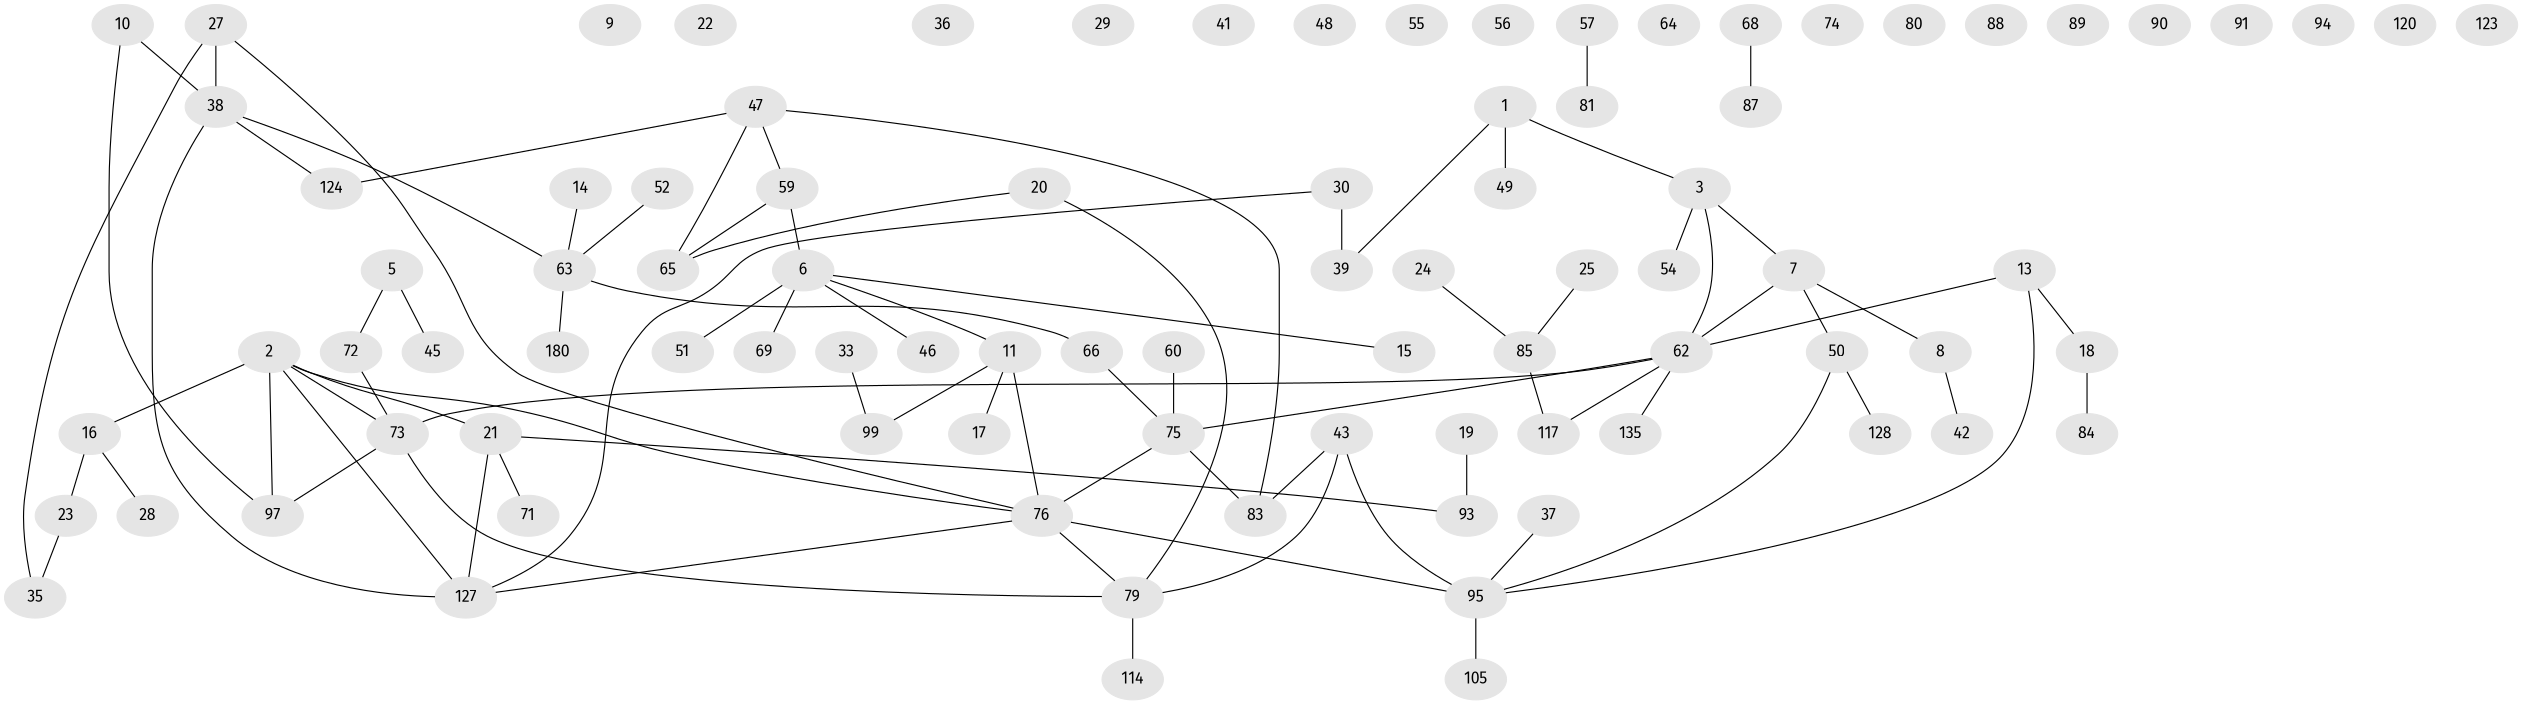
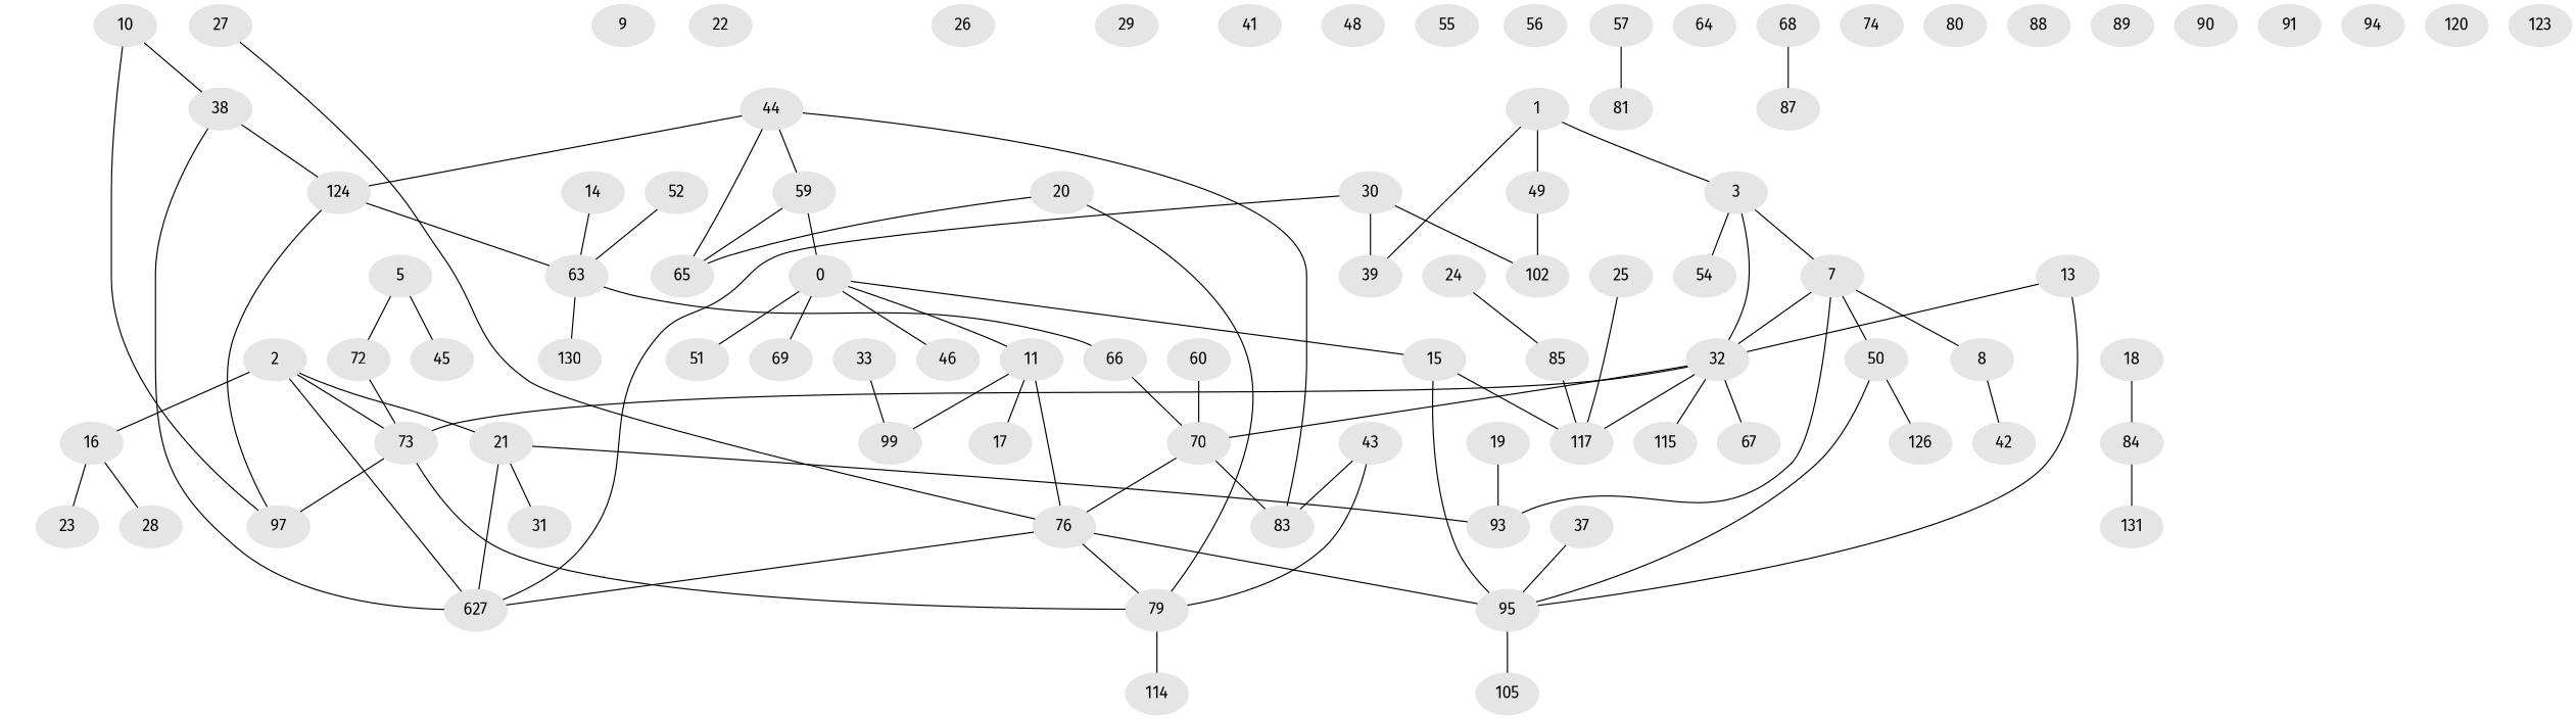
  graph {
    fontname="Fira Sans"
    node [color=gray90 fontname="Fira Sans" style=filled]
    edge [fontname="Fira Sans"]
    1 [super="+12"]
    3 [super="+96"]
    39
    49
    7 [super="+58"]
-   32 [super="+104" label=62]
+   32 [super="+104"]
    54
    8 [super="+98"]
    42
+   102
    2 [super="+4"]
    16 [super="+71"]
    21 [super="+113"]
    73 [super="+108"]
    76 [super="+125"]
    97
-   127 [super="+128"]
+   127 [super="+128" label=627]
    23
    28
    93
-   31 [label=71]
+   31
    79 [super="+82"]
    95 [super="+122"]
    50 [super="+109"]
    117 [super="+118"]
-   75 [super="+111"]
-   115 [label=135]
+   67
+   75 [super="+111" label=70]
+   115
    5
    45
    72 [super="+106"]
-   6 [super="+70"]
+   6 [super="+70" label=0]
    11 [super="+62"]
    15 [super="+44"]
    46
    51
    69
    17
    99 [super="+103"]
-   126 [super="+132" label=128]
+   126 [super="+132"]
    9 [super="+77"]
    10 [super="+53"]
    38 [super="+101"]
    63 [super="+116"]
    124
    13 [super="+34"]
    18
    84 [super="+119"]
-   35 [super="+112"]
    105 [super="+110"]
    66 [super="+78"]
-   130 [label=180]
+   130
    14
+   131
    19 [super="+40"]
    20 [super="+92"]
    65
    114
    22
    24 [super="+86"]
    85 [super="+107"]
    25
-   26 [label=36]
+   26
    27 [super="+36"]
    29
    30
    83
    33
    37
    41
    43 [super="+129"]
-   47 [super="+100"]
+   47 [super="+100" label=44]
    59 [super="+61"]
    48
    52
    55
    56
    57
    81
    60
    64
    87 [super="+121"]
    68
    74
    80
    88
    89
    90
    91
    94
    120
    123
    1 -- 3
    1 -- 39
    1 -- 49
    3 -- 7
    3 -- 32
    3 -- 54
+   49 -- 102
    7 -- 32
    7 -- 8
+   7 -- 93
    7 -- 50
    32 -- 73
    32 -- 117
+   32 -- 67
    32 -- 75
    32 -- 115
    8 -- 42
    2 -- 16
    2 -- 21
    2 -- 73
-   2 -- 76
-   2 -- 97
+   124 -- 97
    2 -- 127
    16 -- 23
    16 -- 28
    21 -- 127
    21 -- 93
    21 -- 31
    73 -- 97
    73 -- 79
    76 -- 127
    76 -- 79
    76 -- 95
-   23 -- 35
    79 -- 114
    95 -- 105
    50 -- 95
    50 -- 126
    75 -- 76
    75 -- 83
    5 -- 45
    5 -- 72
    72 -- 73
    6 -- 11
    6 -- 15
    6 -- 46
    6 -- 51
    6 -- 69
    11 -- 76
    11 -- 17
    11 -- 99
-   43 -- 95
+   15 -- 95
+   15 -- 117
    10 -- 97
    10 -- 38
    38 -- 127
-   38 -- 63
+   124 -- 63
    38 -- 124
    63 -- 66
    63 -- 130
    13 -- 32
    13 -- 95
-   13 -- 18
    18 -- 84
+   84 -- 131
    66 -- 75
    14 -- 63
    19 -- 93
    20 -- 79
    20 -- 65
    24 -- 85
    85 -- 117
-   25 -- 85
+   25 -- 117
    27 -- 76
-   27 -- 38
-   27 -- 35
    30 -- 39
+   30 -- 102
    30 -- 127
    33 -- 99
    37 -- 95
    43 -- 79
    43 -- 83
    47 -- 124
    47 -- 65
    47 -- 83
    47 -- 59
    59 -- 6
    59 -- 65
    52 -- 63
    57 -- 81
    60 -- 75
    68 -- 87
  }
